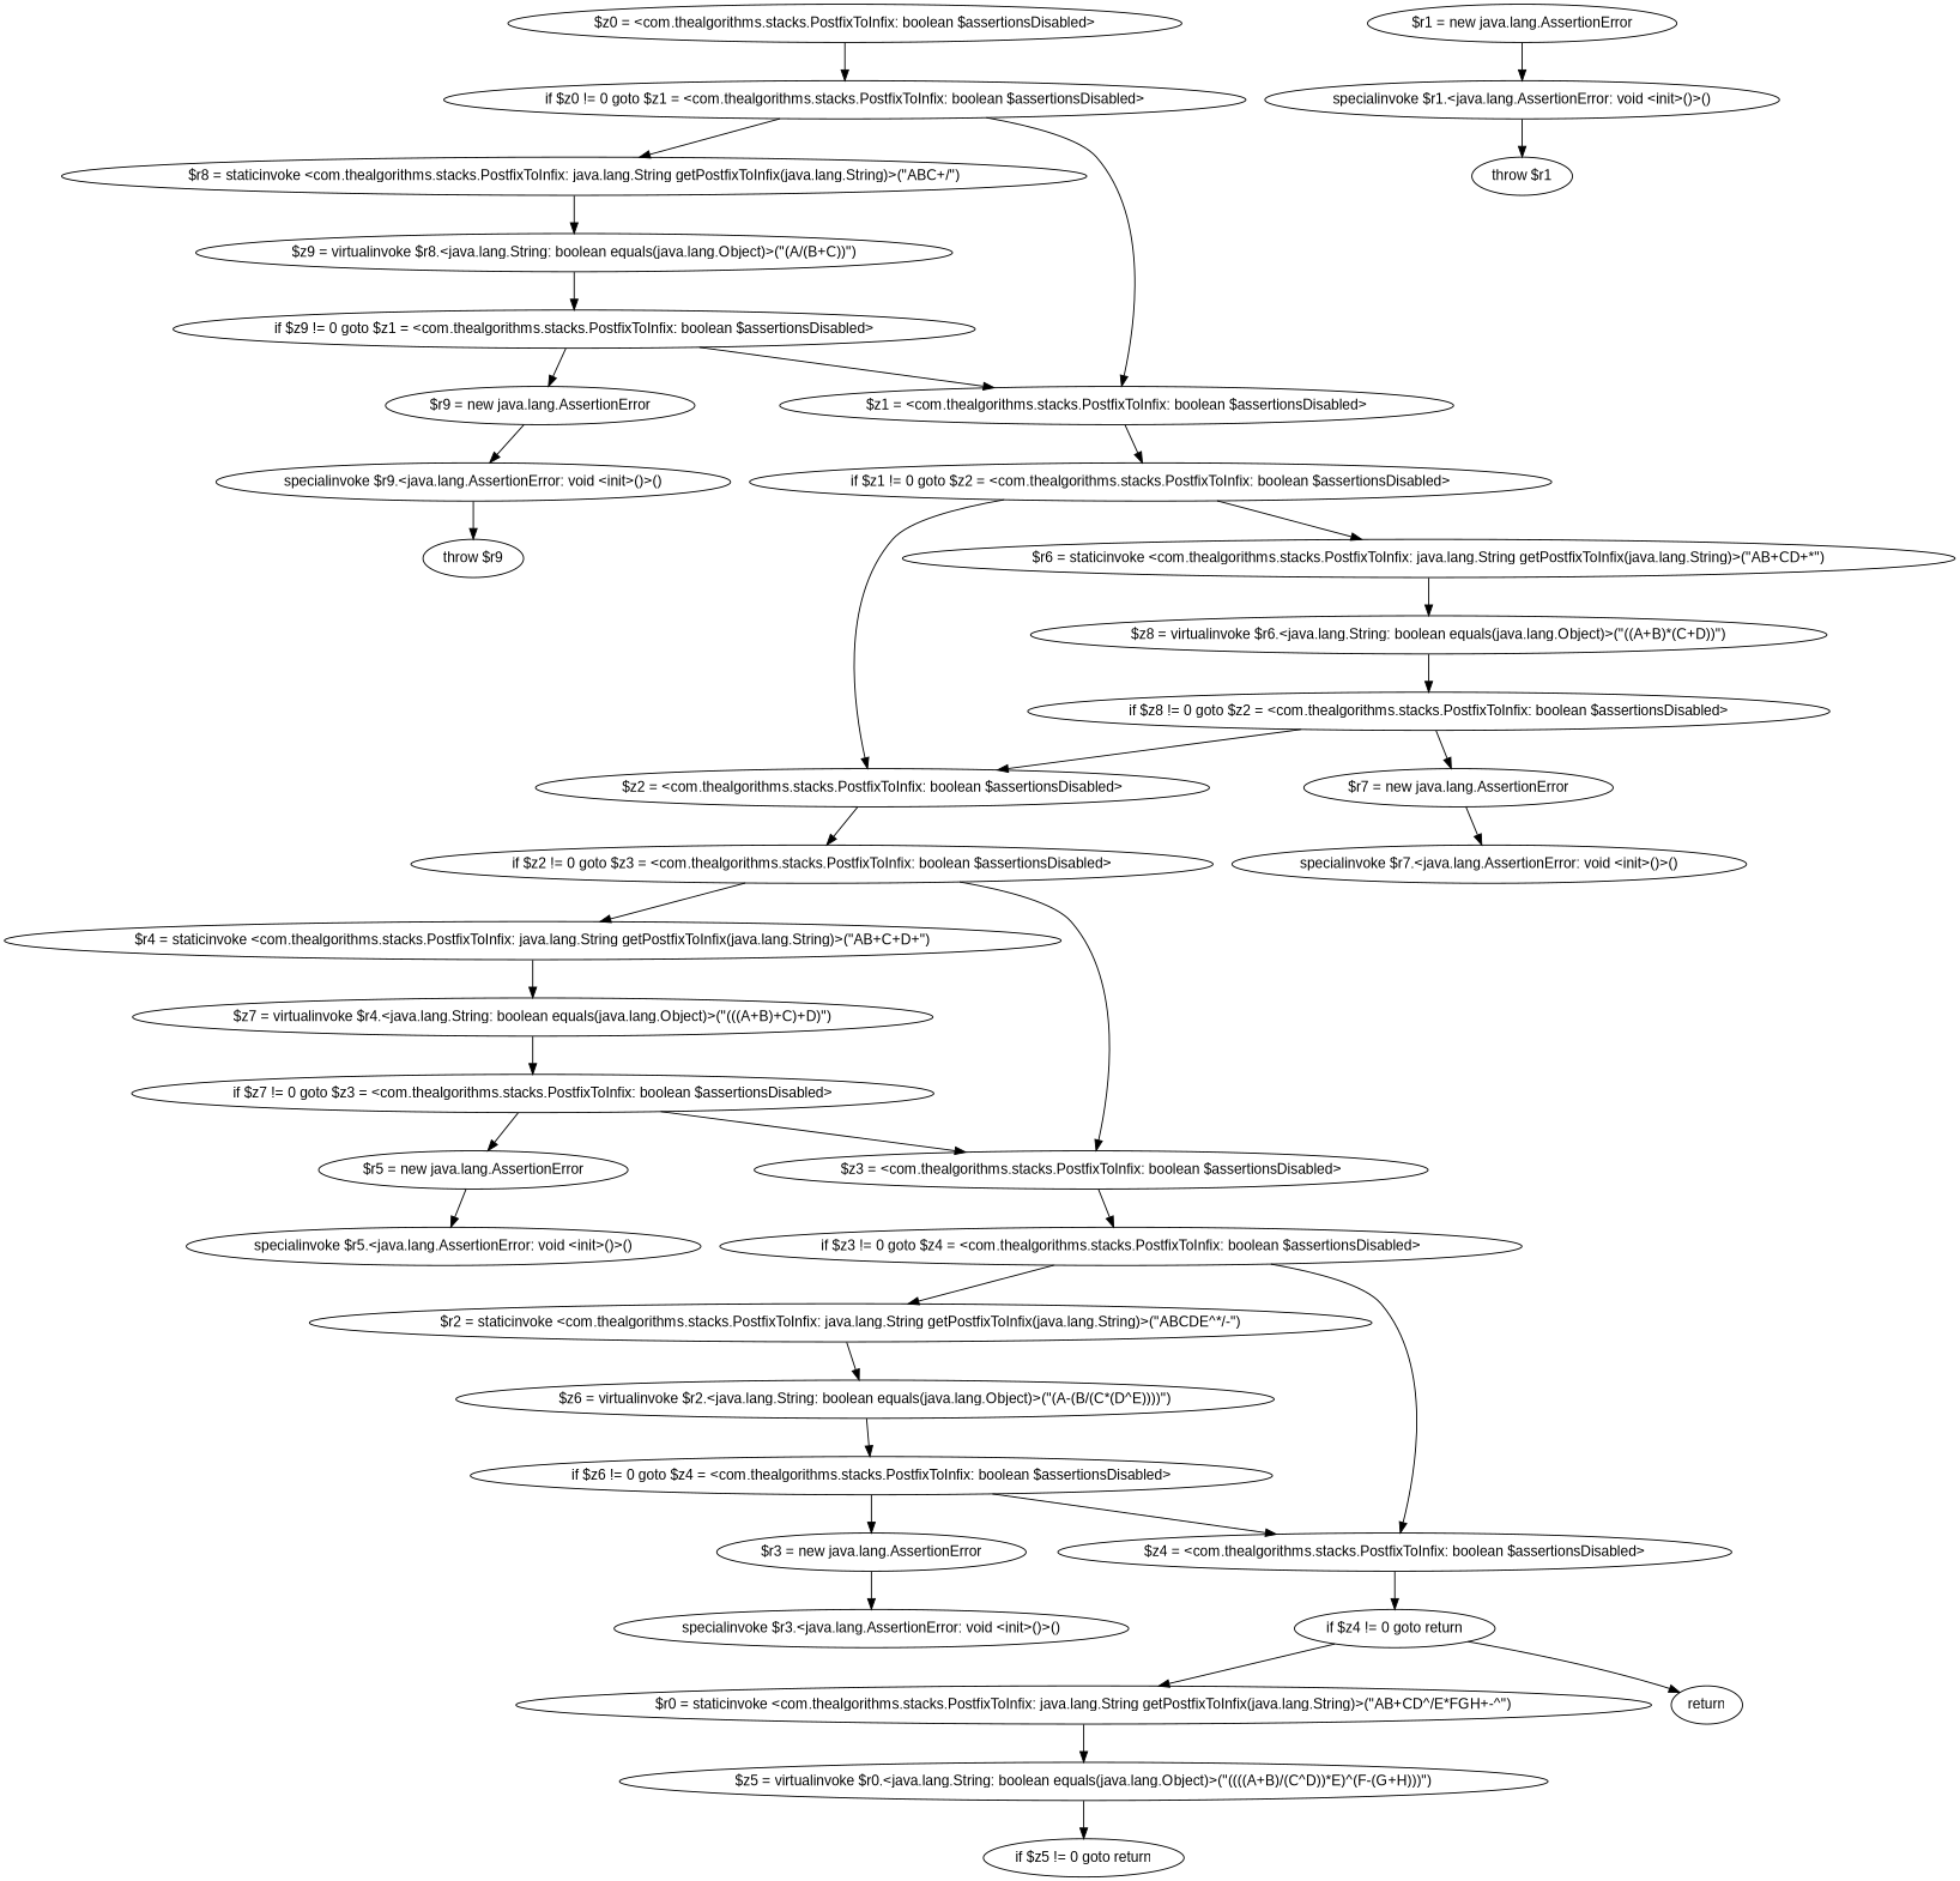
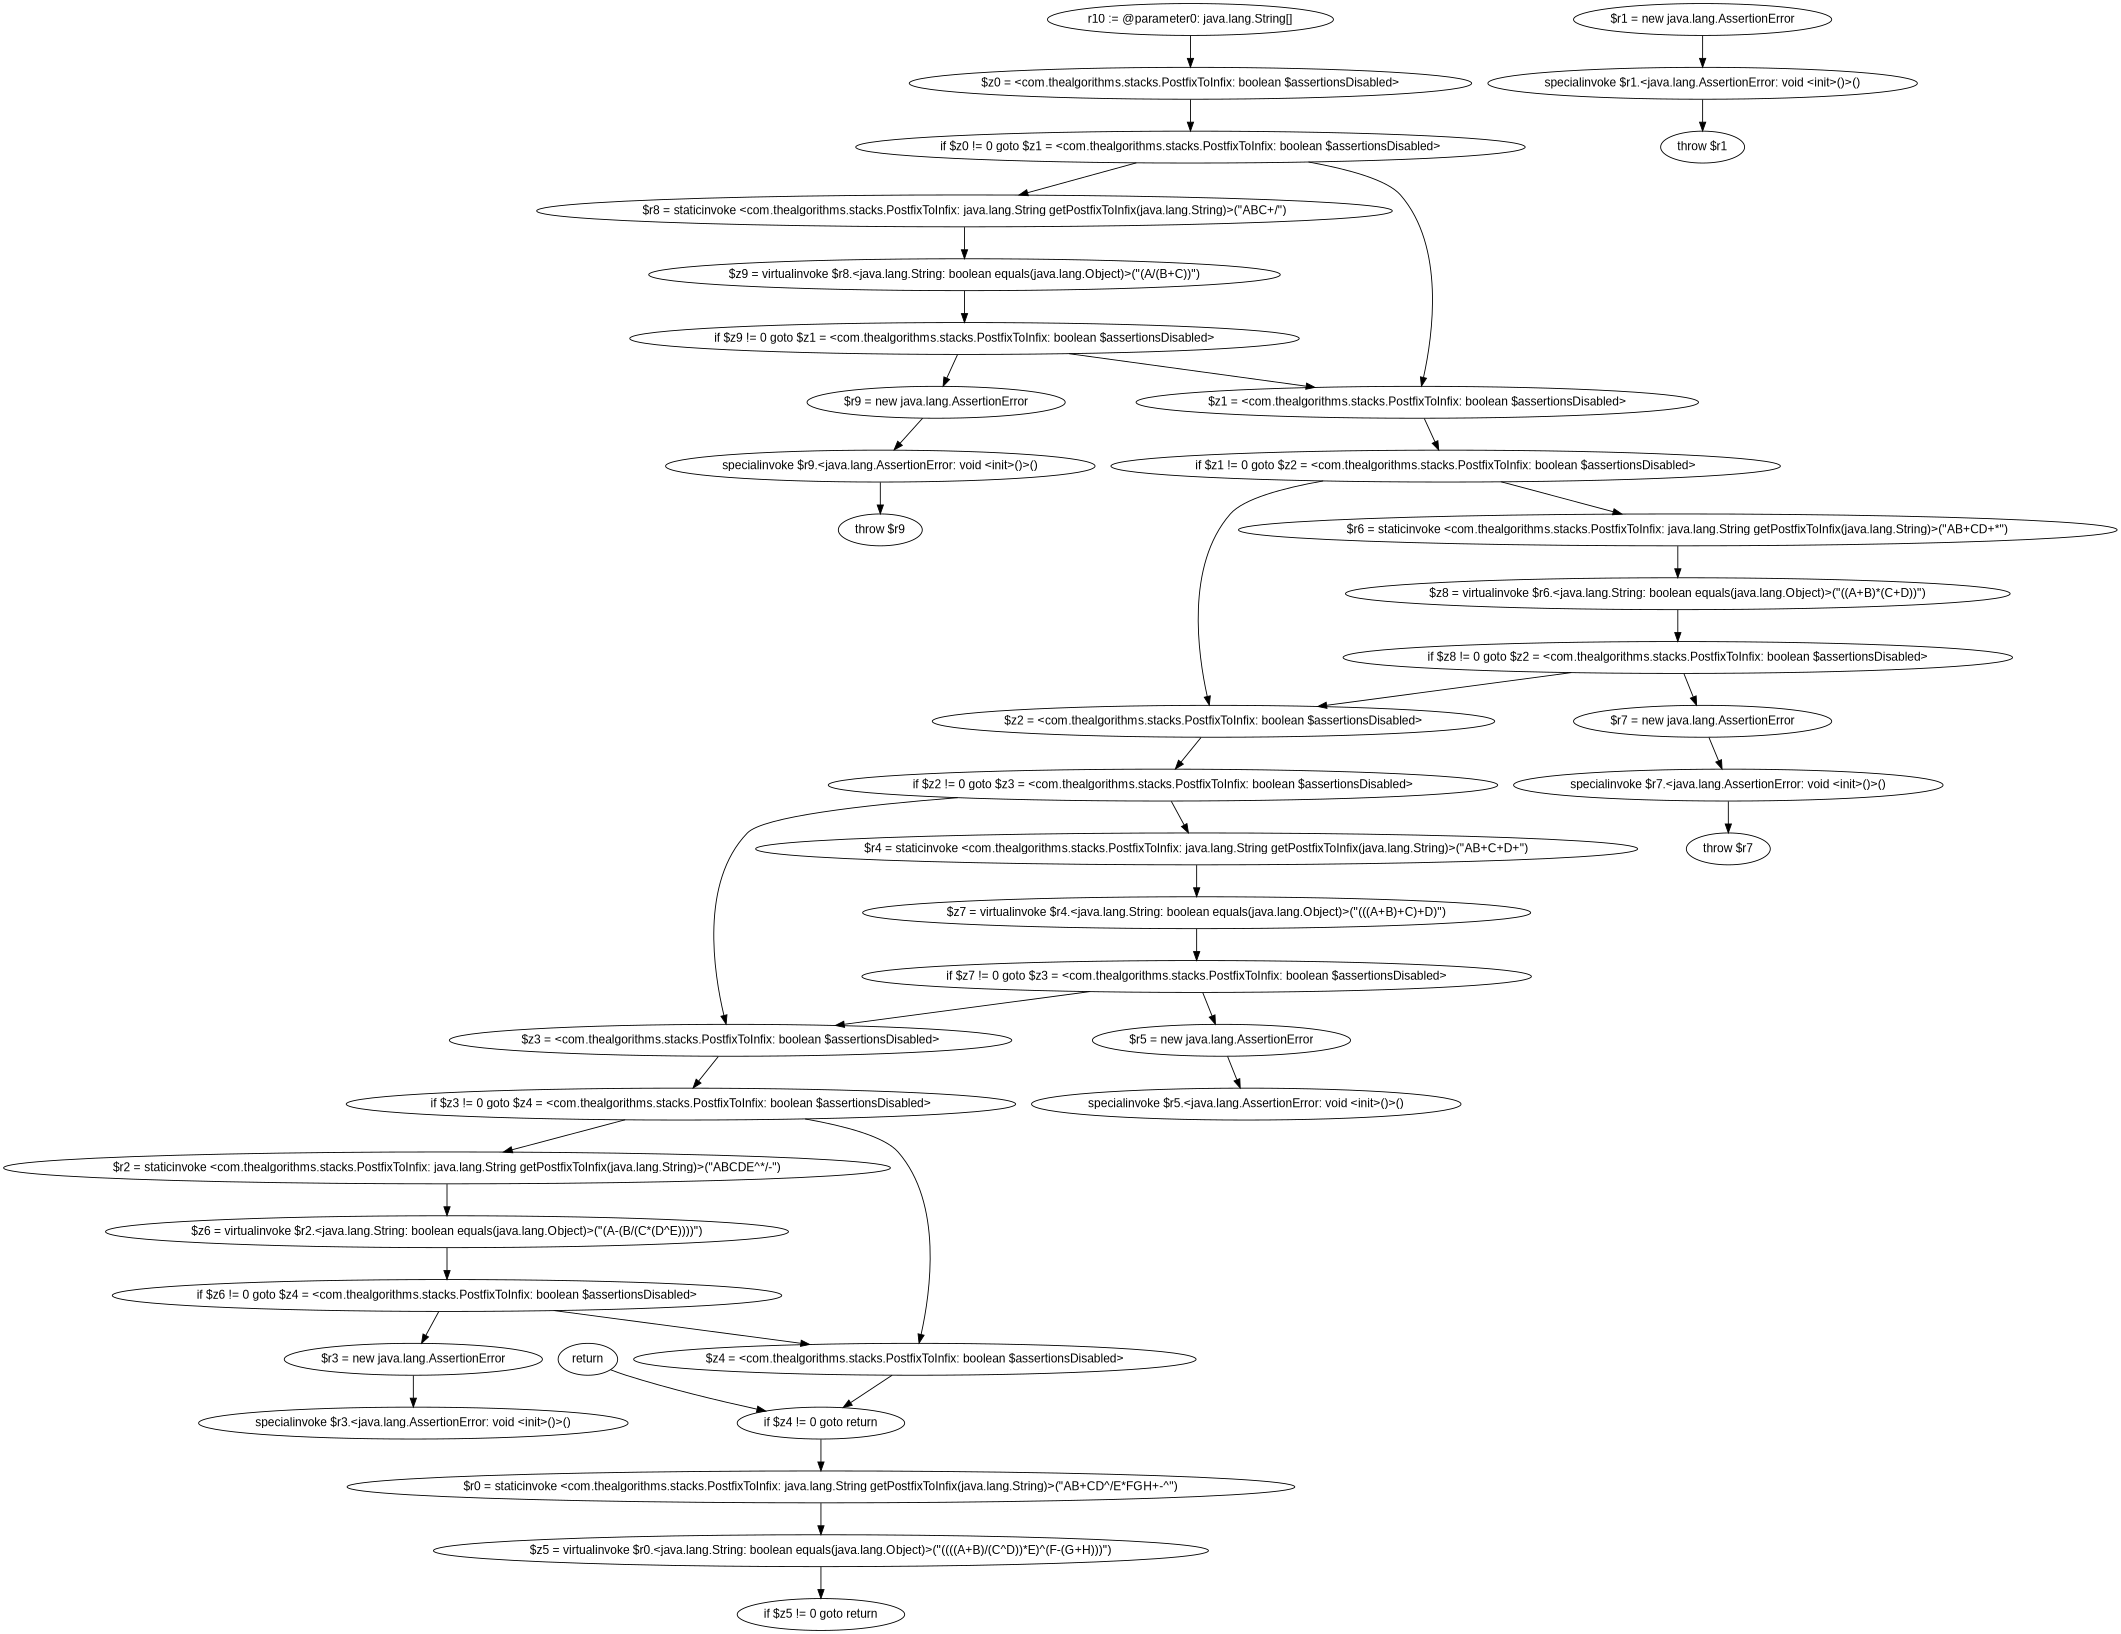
  digraph {
    fontname="Liberation Sans"
    node [fontname="Liberation Sans"]
    edge [fontname="Liberation Sans"]
+   "r10 := @parameter0: java.lang.String[]"
    "$z0 = <com.thealgorithms.stacks.PostfixToInfix: boolean $assertionsDisabled>"
    "if $z0 != 0 goto $z1 = <com.thealgorithms.stacks.PostfixToInfix: boolean $assertionsDisabled>"
    "$r8 = staticinvoke <com.thealgorithms.stacks.PostfixToInfix: java.lang.String getPostfixToInfix(java.lang.String)>(\"ABC+/\")"
    "$z1 = <com.thealgorithms.stacks.PostfixToInfix: boolean $assertionsDisabled>"
    "$z9 = virtualinvoke $r8.<java.lang.String: boolean equals(java.lang.Object)>(\"(A/(B+C))\")"
    "if $z1 != 0 goto $z2 = <com.thealgorithms.stacks.PostfixToInfix: boolean $assertionsDisabled>"
    "if $z9 != 0 goto $z1 = <com.thealgorithms.stacks.PostfixToInfix: boolean $assertionsDisabled>"
    "$r9 = new java.lang.AssertionError"
    "specialinvoke $r9.<java.lang.AssertionError: void <init>()>()"
    "throw $r9"
    "$r6 = staticinvoke <com.thealgorithms.stacks.PostfixToInfix: java.lang.String getPostfixToInfix(java.lang.String)>(\"AB+CD+*\")"
    "$z2 = <com.thealgorithms.stacks.PostfixToInfix: boolean $assertionsDisabled>"
    "$z8 = virtualinvoke $r6.<java.lang.String: boolean equals(java.lang.Object)>(\"((A+B)*(C+D))\")"
    "if $z2 != 0 goto $z3 = <com.thealgorithms.stacks.PostfixToInfix: boolean $assertionsDisabled>"
    "if $z8 != 0 goto $z2 = <com.thealgorithms.stacks.PostfixToInfix: boolean $assertionsDisabled>"
    "$r7 = new java.lang.AssertionError"
    "specialinvoke $r7.<java.lang.AssertionError: void <init>()>()"
+   "throw $r7"
    "$r4 = staticinvoke <com.thealgorithms.stacks.PostfixToInfix: java.lang.String getPostfixToInfix(java.lang.String)>(\"AB+C+D+\")"
    "$z3 = <com.thealgorithms.stacks.PostfixToInfix: boolean $assertionsDisabled>"
    "$z7 = virtualinvoke $r4.<java.lang.String: boolean equals(java.lang.Object)>(\"(((A+B)+C)+D)\")"
    "if $z3 != 0 goto $z4 = <com.thealgorithms.stacks.PostfixToInfix: boolean $assertionsDisabled>"
    "if $z7 != 0 goto $z3 = <com.thealgorithms.stacks.PostfixToInfix: boolean $assertionsDisabled>"
    "$r5 = new java.lang.AssertionError"
    "specialinvoke $r5.<java.lang.AssertionError: void <init>()>()"
    "$r2 = staticinvoke <com.thealgorithms.stacks.PostfixToInfix: java.lang.String getPostfixToInfix(java.lang.String)>(\"ABCDE^*/-\")"
    "$z4 = <com.thealgorithms.stacks.PostfixToInfix: boolean $assertionsDisabled>"
    "$z6 = virtualinvoke $r2.<java.lang.String: boolean equals(java.lang.Object)>(\"(A-(B/(C*(D^E))))\")"
    "if $z4 != 0 goto return"
    "if $z6 != 0 goto $z4 = <com.thealgorithms.stacks.PostfixToInfix: boolean $assertionsDisabled>"
    "$r3 = new java.lang.AssertionError"
    "specialinvoke $r3.<java.lang.AssertionError: void <init>()>()"
    "$r0 = staticinvoke <com.thealgorithms.stacks.PostfixToInfix: java.lang.String getPostfixToInfix(java.lang.String)>(\"AB+CD^/E*FGH+-^\")"
    return
    "$z5 = virtualinvoke $r0.<java.lang.String: boolean equals(java.lang.Object)>(\"((((A+B)/(C^D))*E)^(F-(G+H)))\")"
    "if $z5 != 0 goto return"
    "$r1 = new java.lang.AssertionError"
    "specialinvoke $r1.<java.lang.AssertionError: void <init>()>()"
    "throw $r1"
+   "r10 := @parameter0: java.lang.String[]" -> "$z0 = <com.thealgorithms.stacks.PostfixToInfix: boolean $assertionsDisabled>"
    "$z0 = <com.thealgorithms.stacks.PostfixToInfix: boolean $assertionsDisabled>" -> "if $z0 != 0 goto $z1 = <com.thealgorithms.stacks.PostfixToInfix: boolean $assertionsDisabled>"
    "if $z0 != 0 goto $z1 = <com.thealgorithms.stacks.PostfixToInfix: boolean $assertionsDisabled>" -> "$r8 = staticinvoke <com.thealgorithms.stacks.PostfixToInfix: java.lang.String getPostfixToInfix(java.lang.String)>(\"ABC+/\")"
    "if $z0 != 0 goto $z1 = <com.thealgorithms.stacks.PostfixToInfix: boolean $assertionsDisabled>" -> "$z1 = <com.thealgorithms.stacks.PostfixToInfix: boolean $assertionsDisabled>"
    "$r8 = staticinvoke <com.thealgorithms.stacks.PostfixToInfix: java.lang.String getPostfixToInfix(java.lang.String)>(\"ABC+/\")" -> "$z9 = virtualinvoke $r8.<java.lang.String: boolean equals(java.lang.Object)>(\"(A/(B+C))\")"
    "$z1 = <com.thealgorithms.stacks.PostfixToInfix: boolean $assertionsDisabled>" -> "if $z1 != 0 goto $z2 = <com.thealgorithms.stacks.PostfixToInfix: boolean $assertionsDisabled>"
    "$z9 = virtualinvoke $r8.<java.lang.String: boolean equals(java.lang.Object)>(\"(A/(B+C))\")" -> "if $z9 != 0 goto $z1 = <com.thealgorithms.stacks.PostfixToInfix: boolean $assertionsDisabled>"
    "if $z1 != 0 goto $z2 = <com.thealgorithms.stacks.PostfixToInfix: boolean $assertionsDisabled>" -> "$r6 = staticinvoke <com.thealgorithms.stacks.PostfixToInfix: java.lang.String getPostfixToInfix(java.lang.String)>(\"AB+CD+*\")"
    "if $z1 != 0 goto $z2 = <com.thealgorithms.stacks.PostfixToInfix: boolean $assertionsDisabled>" -> "$z2 = <com.thealgorithms.stacks.PostfixToInfix: boolean $assertionsDisabled>"
    "if $z9 != 0 goto $z1 = <com.thealgorithms.stacks.PostfixToInfix: boolean $assertionsDisabled>" -> "$z1 = <com.thealgorithms.stacks.PostfixToInfix: boolean $assertionsDisabled>"
    "if $z9 != 0 goto $z1 = <com.thealgorithms.stacks.PostfixToInfix: boolean $assertionsDisabled>" -> "$r9 = new java.lang.AssertionError"
    "$r9 = new java.lang.AssertionError" -> "specialinvoke $r9.<java.lang.AssertionError: void <init>()>()"
    "specialinvoke $r9.<java.lang.AssertionError: void <init>()>()" -> "throw $r9"
    "$r6 = staticinvoke <com.thealgorithms.stacks.PostfixToInfix: java.lang.String getPostfixToInfix(java.lang.String)>(\"AB+CD+*\")" -> "$z8 = virtualinvoke $r6.<java.lang.String: boolean equals(java.lang.Object)>(\"((A+B)*(C+D))\")"
    "$z2 = <com.thealgorithms.stacks.PostfixToInfix: boolean $assertionsDisabled>" -> "if $z2 != 0 goto $z3 = <com.thealgorithms.stacks.PostfixToInfix: boolean $assertionsDisabled>"
    "$z8 = virtualinvoke $r6.<java.lang.String: boolean equals(java.lang.Object)>(\"((A+B)*(C+D))\")" -> "if $z8 != 0 goto $z2 = <com.thealgorithms.stacks.PostfixToInfix: boolean $assertionsDisabled>"
    "if $z2 != 0 goto $z3 = <com.thealgorithms.stacks.PostfixToInfix: boolean $assertionsDisabled>" -> "$r4 = staticinvoke <com.thealgorithms.stacks.PostfixToInfix: java.lang.String getPostfixToInfix(java.lang.String)>(\"AB+C+D+\")"
    "if $z2 != 0 goto $z3 = <com.thealgorithms.stacks.PostfixToInfix: boolean $assertionsDisabled>" -> "$z3 = <com.thealgorithms.stacks.PostfixToInfix: boolean $assertionsDisabled>"
    "if $z8 != 0 goto $z2 = <com.thealgorithms.stacks.PostfixToInfix: boolean $assertionsDisabled>" -> "$z2 = <com.thealgorithms.stacks.PostfixToInfix: boolean $assertionsDisabled>"
    "if $z8 != 0 goto $z2 = <com.thealgorithms.stacks.PostfixToInfix: boolean $assertionsDisabled>" -> "$r7 = new java.lang.AssertionError"
    "$r7 = new java.lang.AssertionError" -> "specialinvoke $r7.<java.lang.AssertionError: void <init>()>()"
+   "specialinvoke $r7.<java.lang.AssertionError: void <init>()>()" -> "throw $r7"
    "$r4 = staticinvoke <com.thealgorithms.stacks.PostfixToInfix: java.lang.String getPostfixToInfix(java.lang.String)>(\"AB+C+D+\")" -> "$z7 = virtualinvoke $r4.<java.lang.String: boolean equals(java.lang.Object)>(\"(((A+B)+C)+D)\")"
    "$z3 = <com.thealgorithms.stacks.PostfixToInfix: boolean $assertionsDisabled>" -> "if $z3 != 0 goto $z4 = <com.thealgorithms.stacks.PostfixToInfix: boolean $assertionsDisabled>"
    "$z7 = virtualinvoke $r4.<java.lang.String: boolean equals(java.lang.Object)>(\"(((A+B)+C)+D)\")" -> "if $z7 != 0 goto $z3 = <com.thealgorithms.stacks.PostfixToInfix: boolean $assertionsDisabled>"
    "if $z3 != 0 goto $z4 = <com.thealgorithms.stacks.PostfixToInfix: boolean $assertionsDisabled>" -> "$r2 = staticinvoke <com.thealgorithms.stacks.PostfixToInfix: java.lang.String getPostfixToInfix(java.lang.String)>(\"ABCDE^*/-\")"
    "if $z3 != 0 goto $z4 = <com.thealgorithms.stacks.PostfixToInfix: boolean $assertionsDisabled>" -> "$z4 = <com.thealgorithms.stacks.PostfixToInfix: boolean $assertionsDisabled>"
    "if $z7 != 0 goto $z3 = <com.thealgorithms.stacks.PostfixToInfix: boolean $assertionsDisabled>" -> "$z3 = <com.thealgorithms.stacks.PostfixToInfix: boolean $assertionsDisabled>"
    "if $z7 != 0 goto $z3 = <com.thealgorithms.stacks.PostfixToInfix: boolean $assertionsDisabled>" -> "$r5 = new java.lang.AssertionError"
    "$r5 = new java.lang.AssertionError" -> "specialinvoke $r5.<java.lang.AssertionError: void <init>()>()"
    "$r2 = staticinvoke <com.thealgorithms.stacks.PostfixToInfix: java.lang.String getPostfixToInfix(java.lang.String)>(\"ABCDE^*/-\")" -> "$z6 = virtualinvoke $r2.<java.lang.String: boolean equals(java.lang.Object)>(\"(A-(B/(C*(D^E))))\")"
    "$z4 = <com.thealgorithms.stacks.PostfixToInfix: boolean $assertionsDisabled>" -> "if $z4 != 0 goto return"
    "$z6 = virtualinvoke $r2.<java.lang.String: boolean equals(java.lang.Object)>(\"(A-(B/(C*(D^E))))\")" -> "if $z6 != 0 goto $z4 = <com.thealgorithms.stacks.PostfixToInfix: boolean $assertionsDisabled>"
    "if $z4 != 0 goto return" -> "$r0 = staticinvoke <com.thealgorithms.stacks.PostfixToInfix: java.lang.String getPostfixToInfix(java.lang.String)>(\"AB+CD^/E*FGH+-^\")"
-   "if $z4 != 0 goto return" -> return
+   return -> "if $z4 != 0 goto return"
    "if $z6 != 0 goto $z4 = <com.thealgorithms.stacks.PostfixToInfix: boolean $assertionsDisabled>" -> "$z4 = <com.thealgorithms.stacks.PostfixToInfix: boolean $assertionsDisabled>"
    "if $z6 != 0 goto $z4 = <com.thealgorithms.stacks.PostfixToInfix: boolean $assertionsDisabled>" -> "$r3 = new java.lang.AssertionError"
    "$r3 = new java.lang.AssertionError" -> "specialinvoke $r3.<java.lang.AssertionError: void <init>()>()"
    "$r0 = staticinvoke <com.thealgorithms.stacks.PostfixToInfix: java.lang.String getPostfixToInfix(java.lang.String)>(\"AB+CD^/E*FGH+-^\")" -> "$z5 = virtualinvoke $r0.<java.lang.String: boolean equals(java.lang.Object)>(\"((((A+B)/(C^D))*E)^(F-(G+H)))\")"
    "$z5 = virtualinvoke $r0.<java.lang.String: boolean equals(java.lang.Object)>(\"((((A+B)/(C^D))*E)^(F-(G+H)))\")" -> "if $z5 != 0 goto return"
    "$r1 = new java.lang.AssertionError" -> "specialinvoke $r1.<java.lang.AssertionError: void <init>()>()"
    "specialinvoke $r1.<java.lang.AssertionError: void <init>()>()" -> "throw $r1"
  }
